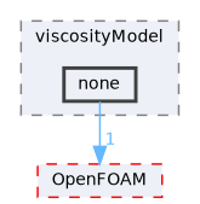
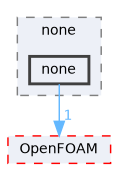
  digraph {
    compound=true
    node [fillcolor="#edf0f7" fontname=Helvetica fontsize=10 shape=box]
    n1 [color=grey25 height=0.2 label=none style="filled,bold" width=0.4]
    n2 [color=red height=0.2 label=OpenFOAM style="filled,dashed" width=0.4]
    subgraph cluster_1 {
      bgcolor="#edf0f7"
      fontname=Helvetica
      fontsize=10
-     label=viscosityModel
+     label=none
      pencolor=grey50
      style="filled,dashed"
      n1
    }
    n1 -> n2 [color=steelblue1 fontcolor=steelblue1 fontname=Helvetica fontsize=10 headlabel=1 labeldistance=1.5 labelfontname=Helvetica labelfontsize=10]
  }
